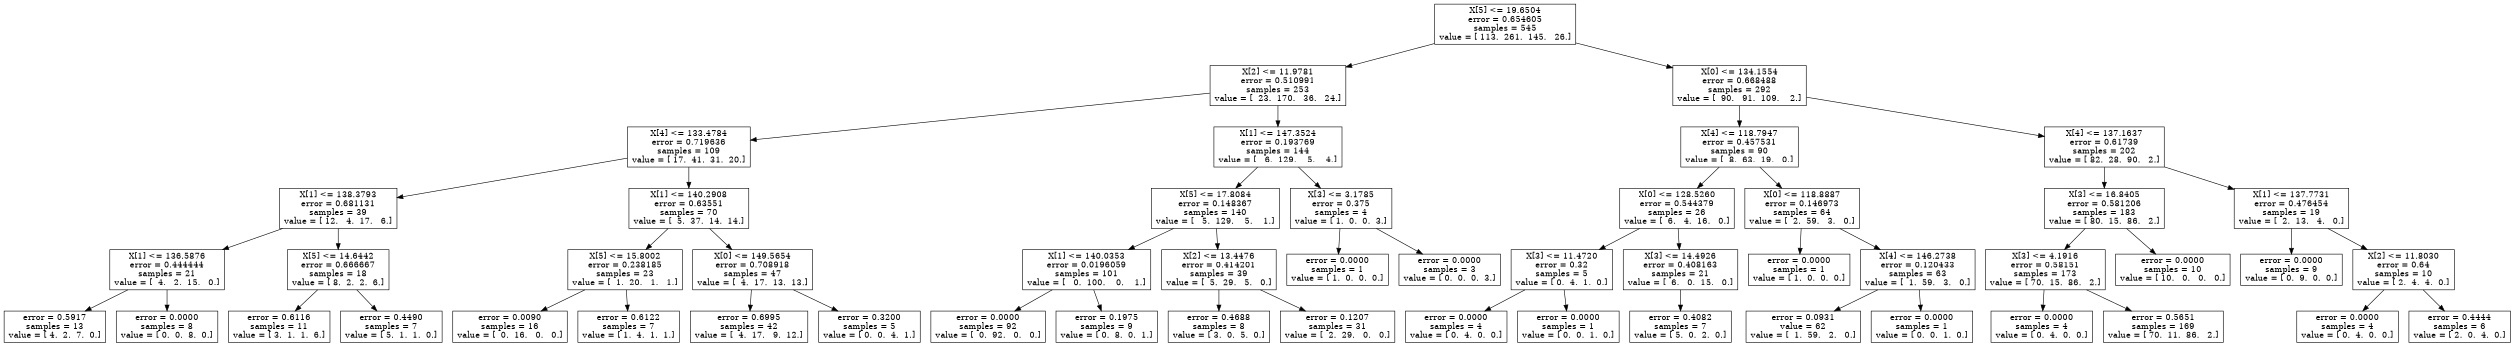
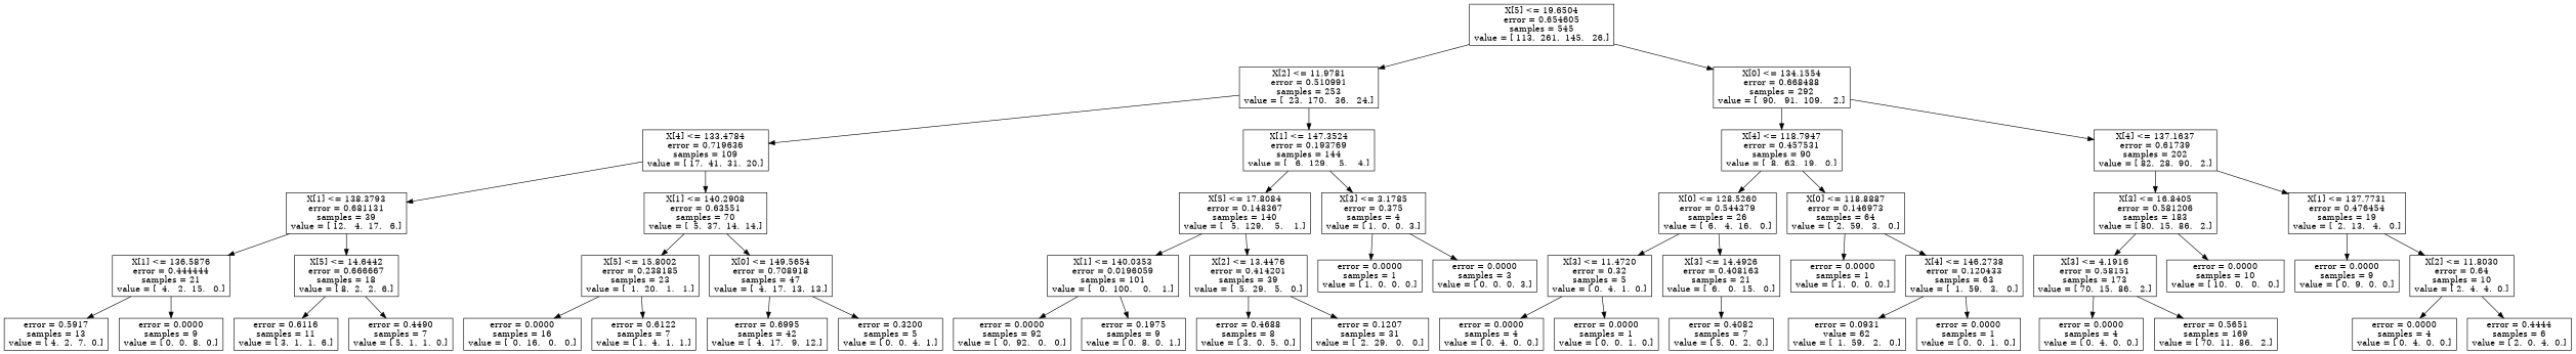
  digraph {
    node [shape=box]
    n1 [label="X[5] <= 19.6504\nerror = 0.654605\nsamples = 545\nvalue = [ 113.  261.  145.   26.]"]
    n2 [label="X[2] <= 11.9781\nerror = 0.510991\nsamples = 253\nvalue = [  23.  170.   36.   24.]"]
    n3 [label="X[0] <= 134.1554\nerror = 0.668488\nsamples = 292\nvalue = [  90.   91.  109.    2.]"]
    n4 [label="X[4] <= 133.4784\nerror = 0.719636\nsamples = 109\nvalue = [ 17.  41.  31.  20.]"]
    n5 [label="X[1] <= 147.3524\nerror = 0.193769\nsamples = 144\nvalue = [   6.  129.    5.    4.]"]
    n6 [label="X[4] <= 118.7947\nerror = 0.457531\nsamples = 90\nvalue = [  8.  63.  19.   0.]"]
    n7 [label="X[4] <= 137.1637\nerror = 0.61739\nsamples = 202\nvalue = [ 82.  28.  90.   2.]"]
    n8 [label="X[1] <= 138.3793\nerror = 0.681131\nsamples = 39\nvalue = [ 12.   4.  17.   6.]"]
    n9 [label="X[1] <= 140.2908\nerror = 0.63551\nsamples = 70\nvalue = [  5.  37.  14.  14.]"]
    n10 [label="X[5] <= 17.8084\nerror = 0.148367\nsamples = 140\nvalue = [   5.  129.    5.    1.]"]
    n11 [label="X[3] <= 3.1785\nerror = 0.375\nsamples = 4\nvalue = [ 1.  0.  0.  3.]"]
    n12 [label="X[1] <= 136.5876\nerror = 0.444444\nsamples = 21\nvalue = [  4.   2.  15.   0.]"]
    n13 [label="X[5] <= 14.6442\nerror = 0.666667\nsamples = 18\nvalue = [ 8.  2.  2.  6.]"]
    n14 [label="X[5] <= 15.8002\nerror = 0.238185\nsamples = 23\nvalue = [  1.  20.   1.   1.]"]
    n15 [label="X[0] <= 149.5654\nerror = 0.708918\nsamples = 47\nvalue = [  4.  17.  13.  13.]"]
    n16 [label="error = 0.5917\nsamples = 13\nvalue = [ 4.  2.  7.  0.]"]
-   n17 [label="error = 0.0000\nsamples = 8\nvalue = [ 0.  0.  8.  0.]"]
+   n17 [label="error = 0.0000\nsamples = 9\nvalue = [ 0.  0.  8.  0.]"]
    n18 [label="error = 0.6116\nsamples = 11\nvalue = [ 3.  1.  1.  6.]"]
    n19 [label="error = 0.4490\nsamples = 7\nvalue = [ 5.  1.  1.  0.]"]
-   n20 [label="error = 0.0090\nsamples = 16\nvalue = [  0.  16.   0.   0.]"]
+   n20 [label="error = 0.0000\nsamples = 16\nvalue = [  0.  16.   0.   0.]"]
    n21 [label="error = 0.6122\nsamples = 7\nvalue = [ 1.  4.  1.  1.]"]
    n22 [label="error = 0.6995\nsamples = 42\nvalue = [  4.  17.   9.  12.]"]
    n23 [label="error = 0.3200\nsamples = 5\nvalue = [ 0.  0.  4.  1.]"]
    n24 [label="X[1] <= 140.0353\nerror = 0.0196059\nsamples = 101\nvalue = [   0.  100.    0.    1.]"]
    n25 [label="X[2] <= 13.4476\nerror = 0.414201\nsamples = 39\nvalue = [  5.  29.   5.   0.]"]
    n26 [label="error = 0.0000\nsamples = 1\nvalue = [ 1.  0.  0.  0.]"]
    n27 [label="error = 0.0000\nsamples = 3\nvalue = [ 0.  0.  0.  3.]"]
    n28 [label="error = 0.0000\nsamples = 92\nvalue = [  0.  92.   0.   0.]"]
    n29 [label="error = 0.1975\nsamples = 9\nvalue = [ 0.  8.  0.  1.]"]
    n30 [label="error = 0.4688\nsamples = 8\nvalue = [ 3.  0.  5.  0.]"]
    n31 [label="error = 0.1207\nsamples = 31\nvalue = [  2.  29.   0.   0.]"]
    n32 [label="X[0] <= 128.5260\nerror = 0.544379\nsamples = 26\nvalue = [  6.   4.  16.   0.]"]
    n33 [label="X[0] <= 118.8887\nerror = 0.146973\nsamples = 64\nvalue = [  2.  59.   3.   0.]"]
    n34 [label="X[3] <= 16.8405\nerror = 0.581206\nsamples = 183\nvalue = [ 80.  15.  86.   2.]"]
    n35 [label="X[1] <= 137.7731\nerror = 0.476454\nsamples = 19\nvalue = [  2.  13.   4.   0.]"]
    n36 [label="X[3] <= 11.4720\nerror = 0.32\nsamples = 5\nvalue = [ 0.  4.  1.  0.]"]
    n37 [label="X[3] <= 14.4926\nerror = 0.408163\nsamples = 21\nvalue = [  6.   0.  15.   0.]"]
    n38 [label="error = 0.0000\nsamples = 1\nvalue = [ 1.  0.  0.  0.]"]
    n39 [label="X[4] <= 146.2738\nerror = 0.120433\nsamples = 63\nvalue = [  1.  59.   3.   0.]"]
    n40 [label="error = 0.0000\nsamples = 4\nvalue = [ 0.  4.  0.  0.]"]
    n41 [label="error = 0.0000\nsamples = 1\nvalue = [ 0.  0.  1.  0.]"]
    n42 [label="error = 0.4082\nsamples = 7\nvalue = [ 5.  0.  2.  0.]"]
    n43 [label="error = 0.0931\nvalue = 62\nvalue = [  1.  59.   2.   0.]"]
    n44 [label="error = 0.0000\nsamples = 1\nvalue = [ 0.  0.  1.  0.]"]
    n45 [label="X[3] <= 4.1916\nerror = 0.58151\nsamples = 173\nvalue = [ 70.  15.  86.   2.]"]
    n46 [label="error = 0.0000\nsamples = 10\nvalue = [ 10.   0.   0.   0.]"]
    n47 [label="error = 0.0000\nsamples = 9\nvalue = [ 0.  9.  0.  0.]"]
    n48 [label="X[2] <= 11.8030\nerror = 0.64\nsamples = 10\nvalue = [ 2.  4.  4.  0.]"]
    n49 [label="error = 0.0000\nsamples = 4\nvalue = [ 0.  4.  0.  0.]"]
    n50 [label="error = 0.5651\nsamples = 169\nvalue = [ 70.  11.  86.   2.]"]
    n51 [label="error = 0.0000\nsamples = 4\nvalue = [ 0.  4.  0.  0.]"]
    n52 [label="error = 0.4444\nsamples = 6\nvalue = [ 2.  0.  4.  0.]"]
    n1 -> n2
    n1 -> n3
    n2 -> n4
    n2 -> n5
    n3 -> n6
    n3 -> n7
    n4 -> n8
    n4 -> n9
    n5 -> n10
    n5 -> n11
    n6 -> n32
    n6 -> n33
    n7 -> n34
    n7 -> n35
    n8 -> n12
    n8 -> n13
    n9 -> n14
    n9 -> n15
    n10 -> n24
    n10 -> n25
    n11 -> n26
    n11 -> n27
    n12 -> n16
    n12 -> n17
    n13 -> n18
    n13 -> n19
    n14 -> n20
    n14 -> n21
    n15 -> n22
    n15 -> n23
    n24 -> n28
    n24 -> n29
    n25 -> n30
    n25 -> n31
    n32 -> n36
    n32 -> n37
    n33 -> n38
    n33 -> n39
    n34 -> n45
    n34 -> n46
    n35 -> n47
    n35 -> n48
    n36 -> n40
    n36 -> n41
    n37 -> n42
    n39 -> n43
    n39 -> n44
    n45 -> n49
    n45 -> n50
    n48 -> n51
    n48 -> n52
  }
